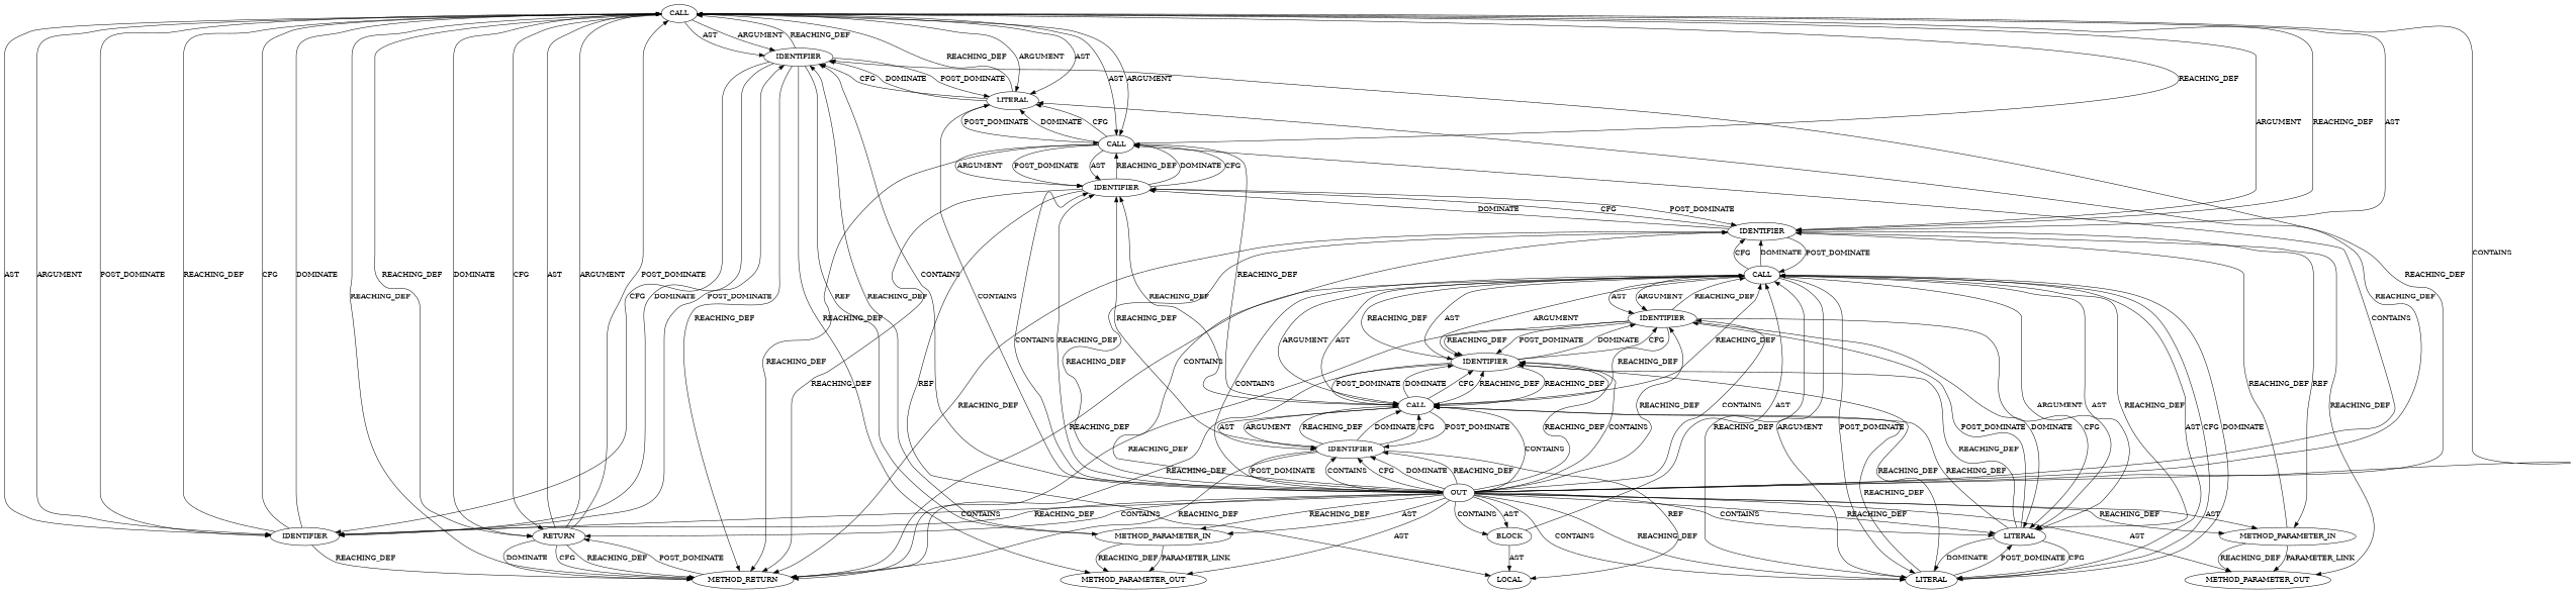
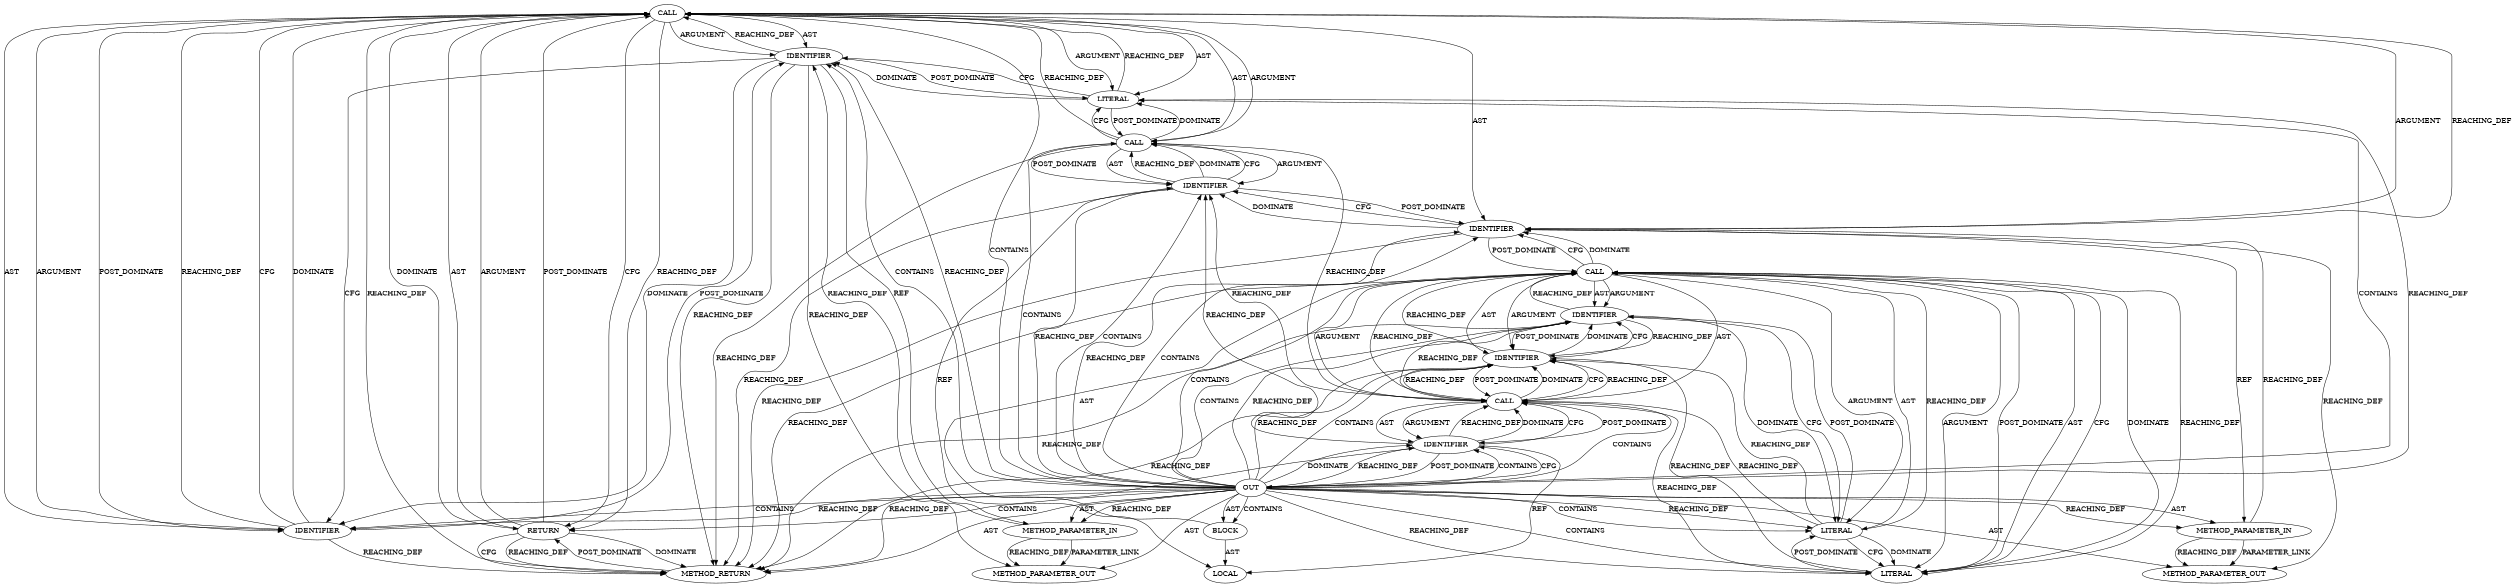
  digraph {
    node [CODE=0 COLUMN_NUMBER=1 LINE_NUMBER=678 ORDER=1 TYPE_FULL_NAME=int]
    n1 [ARGUMENT_INDEX=-1 CODE="tls_push_data(sk, &iter, 0, flags, TLS_RECORD_TYPE_DATA)" COLUMN_NUMBER=9 DISPATCH_TYPE=STATIC_DISPATCH METHOD_FULL_NAME=tls_push_data NAME=tls_push_data TYPE_FULL_NAME="<empty>" label=CALL]
    n2 [ARGUMENT_INDEX=-1 CODE="return tls_push_data(sk, &iter, 0, flags, TLS_RECORD_TYPE_DATA);" COLUMN_NUMBER=2 ORDER=3 label=RETURN TYPE_FULL_NAME=""]
    n3 [CODE=RET EVALUATION_STRATEGY=BY_VALUE LINE_NUMBER=673 ORDER=4 label=METHOD_RETURN]
    n4 [ARGUMENT_INDEX=4 CODE=flags COLUMN_NUMBER=37 NAME=flags ORDER=4 label=IDENTIFIER]
    n5 [ARGUMENT_INDEX=3 COLUMN_NUMBER=34 ORDER=3 label=LITERAL]
    n6 [ARGUMENT_INDEX=5 CODE=TLS_RECORD_TYPE_DATA COLUMN_NUMBER=44 NAME=TLS_RECORD_TYPE_DATA ORDER=5 TYPE_FULL_NAME=ANY label=IDENTIFIER]
    n7 [ARGUMENT_INDEX=2 CODE="&iter" COLUMN_NUMBER=27 DISPATCH_TYPE=STATIC_DISPATCH METHOD_FULL_NAME="<operator>.addressOf" NAME="<operator>.addressOf" ORDER=2 TYPE_FULL_NAME="<empty>" label=CALL]
    n8 [ARGUMENT_INDEX=1 CODE=sk COLUMN_NUMBER=23 NAME=sk TYPE_FULL_NAME="sock*" label=IDENTIFIER]
    n9 [CODE="int flags" COLUMN_NUMBER=60 EVALUATION_STRATEGY=BY_VALUE INDEX=2 IS_VARIADIC=false LINE_NUMBER=673 NAME=flags ORDER=2 label=METHOD_PARAMETER_OUT]
    n10 [CODE="int flags" COLUMN_NUMBER=60 EVALUATION_STRATEGY=BY_VALUE INDEX=2 IS_VARIADIC=false LINE_NUMBER=673 NAME=flags ORDER=2 label=METHOD_PARAMETER_IN]
    n11 [ARGUMENT_INDEX=1 CODE=iter COLUMN_NUMBER=28 NAME=iter TYPE_FULL_NAME=iov_iter label=IDENTIFIER]
    n12 [ARGUMENT_INDEX=-1 CODE="iov_iter_kvec(&iter, ITER_SOURCE, NULL, 0, 0)" COLUMN_NUMBER=2 DISPATCH_TYPE=STATIC_DISPATCH LINE_NUMBER=677 METHOD_FULL_NAME=iov_iter_kvec NAME=iov_iter_kvec ORDER=2 TYPE_FULL_NAME="<empty>" label=CALL]
    n13 [CODE="struct sock *sk" COLUMN_NUMBER=43 EVALUATION_STRATEGY=BY_VALUE INDEX=1 IS_VARIADIC=false LINE_NUMBER=673 NAME=sk TYPE_FULL_NAME="sock*" label=METHOD_PARAMETER_IN]
    n14 [CODE="struct sock *sk" COLUMN_NUMBER=43 EVALUATION_STRATEGY=BY_VALUE INDEX=1 IS_VARIADIC=false LINE_NUMBER=673 NAME=sk TYPE_FULL_NAME="sock*" label=METHOD_PARAMETER_OUT]
    n15 [ARGUMENT_INDEX=5 COLUMN_NUMBER=45 LINE_NUMBER=677 ORDER=5 label=LITERAL]
    n16 [ARGUMENT_INDEX=4 COLUMN_NUMBER=42 LINE_NUMBER=677 ORDER=4 label=LITERAL]
    n17 [ARGUMENT_INDEX=1 CODE="&iter" COLUMN_NUMBER=16 DISPATCH_TYPE=STATIC_DISPATCH LINE_NUMBER=677 METHOD_FULL_NAME="<operator>.addressOf" NAME="<operator>.addressOf" TYPE_FULL_NAME="<empty>" label=CALL]
    n18 [ARGUMENT_INDEX=2 CODE=ITER_SOURCE COLUMN_NUMBER=23 LINE_NUMBER=677 NAME=ITER_SOURCE ORDER=2 TYPE_FULL_NAME=ANY label=IDENTIFIER]
    n19 [ARGUMENT_INDEX=3 CODE=NULL COLUMN_NUMBER=36 LINE_NUMBER=677 NAME=NULL ORDER=3 TYPE_FULL_NAME=ANY label=IDENTIFIER]
    n20 [ARGUMENT_INDEX=1 CODE=iter COLUMN_NUMBER=17 LINE_NUMBER=677 NAME=iter TYPE_FULL_NAME=iov_iter label=IDENTIFIER]
    n21 [CODE="struct iov_iter iter" COLUMN_NUMBER=18 LINE_NUMBER=675 NAME=iter TYPE_FULL_NAME=iov_iter label=LOCAL]
    n22 [ARGUMENT_INDEX=-1 CODE="{\n	struct iov_iter iter;\n\n	iov_iter_kvec(&iter, ITER_SOURCE, NULL, 0, 0);\n	return tls_push_data(sk, &iter, 0, flags, TLS_RECORD_TYPE_DATA);\n}" LINE_NUMBER=674 ORDER=3 TYPE_FULL_NAME=void label=BLOCK]
    n23 [AST_PARENT_FULL_NAME="tls_device.c:<global>" AST_PARENT_TYPE=TYPE_DECL CODE="static int tls_device_push_pending_record(struct sock *sk, int flags)\n{\n	struct iov_iter iter;\n\n	iov_iter_kvec(&iter, ITER_SOURCE, NULL, 0, 0);\n	return tls_push_data(sk, &iter, 0, flags, TLS_RECORD_TYPE_DATA);\n}" COLUMN_NUMBER_END=1 FILENAME="tls_device.c" FULL_NAME=tls_device_push_pending_record IS_EXTERNAL=false LINE_NUMBER=673 LINE_NUMBER_END=679 NAME=tls_device_push_pending_record ORDER=30 SIGNATURE="int tls_device_push_pending_record (sock*,int)" label=OUT TYPE_FULL_NAME=""]
    n1 -> n2 [VARIABLE="tls_push_data(sk, &iter, 0, flags, TLS_RECORD_TYPE_DATA)" label=REACHING_DEF]
    n1 -> n2 [label=DOMINATE]
    n1 -> n2 [label=CFG]
    n1 -> n3 [VARIABLE="tls_push_data(sk, &iter, 0, flags, TLS_RECORD_TYPE_DATA)" label=REACHING_DEF]
    n1 -> n4 [label=AST]
    n1 -> n4 [label=ARGUMENT]
    n1 -> n5 [label=AST]
    n1 -> n5 [label=ARGUMENT]
    n1 -> n6 [label=AST]
    n1 -> n6 [label=ARGUMENT]
    n1 -> n6 [label=POST_DOMINATE]
    n1 -> n7 [label=AST]
    n1 -> n7 [label=ARGUMENT]
    n1 -> n8 [label=AST]
    n1 -> n8 [label=ARGUMENT]
    n2 -> n1 [label=AST]
    n2 -> n1 [label=ARGUMENT]
    n2 -> n1 [label=POST_DOMINATE]
    n2 -> n3 [label=DOMINATE]
    n2 -> n3 [label=CFG]
    n2 -> n3 [VARIABLE="<RET>" label=REACHING_DEF]
    n3 -> n2 [label=POST_DOMINATE]
    n4 -> n1 [VARIABLE=flags label=REACHING_DEF]
    n4 -> n3 [VARIABLE=flags label=REACHING_DEF]
    n4 -> n5 [label=POST_DOMINATE]
    n4 -> n6 [label=DOMINATE]
    n4 -> n6 [label=CFG]
    n4 -> n9 [VARIABLE=flags label=REACHING_DEF]
    n4 -> n10 [label=REF]
    n5 -> n1 [VARIABLE=0 label=REACHING_DEF]
    n5 -> n4 [label=CFG]
    n5 -> n4 [label=DOMINATE]
    n5 -> n7 [label=POST_DOMINATE]
    n6 -> n1 [VARIABLE=TLS_RECORD_TYPE_DATA label=REACHING_DEF]
    n6 -> n1 [label=CFG]
    n6 -> n1 [label=DOMINATE]
    n6 -> n3 [VARIABLE=TLS_RECORD_TYPE_DATA label=REACHING_DEF]
    n6 -> n4 [label=POST_DOMINATE]
    n7 -> n1 [VARIABLE="&iter" label=REACHING_DEF]
    n7 -> n3 [VARIABLE="&iter" label=REACHING_DEF]
    n7 -> n5 [label=DOMINATE]
    n7 -> n5 [label=CFG]
    n7 -> n11 [label=ARGUMENT]
    n7 -> n11 [label=POST_DOMINATE]
    n7 -> n11 [label=AST]
    n8 -> n1 [VARIABLE=sk label=REACHING_DEF]
    n8 -> n3 [VARIABLE=sk label=REACHING_DEF]
    n8 -> n11 [label=DOMINATE]
    n8 -> n11 [label=CFG]
    n8 -> n12 [label=POST_DOMINATE]
    n8 -> n13 [label=REF]
    n8 -> n14 [VARIABLE=sk label=REACHING_DEF]
    n10 -> n4 [VARIABLE=flags label=REACHING_DEF]
    n10 -> n9 [VARIABLE=flags label=REACHING_DEF]
    n10 -> n9 [label=PARAMETER_LINK]
    n11 -> n3 [VARIABLE=iter label=REACHING_DEF]
    n11 -> n7 [VARIABLE=iter label=REACHING_DEF]
    n11 -> n7 [label=DOMINATE]
    n11 -> n7 [label=CFG]
    n11 -> n8 [label=POST_DOMINATE]
    n11 -> n21 [label=REF]
    n12 -> n3 [VARIABLE="iov_iter_kvec(&iter, ITER_SOURCE, NULL, 0, 0)" label=REACHING_DEF]
    n12 -> n8 [label=CFG]
    n12 -> n8 [label=DOMINATE]
    n12 -> n15 [label=ARGUMENT]
    n12 -> n15 [label=POST_DOMINATE]
    n12 -> n15 [label=AST]
    n12 -> n16 [label=AST]
    n12 -> n16 [label=ARGUMENT]
    n12 -> n17 [label=AST]
    n12 -> n17 [label=ARGUMENT]
    n12 -> n18 [label=AST]
    n12 -> n18 [label=ARGUMENT]
    n12 -> n19 [label=AST]
    n12 -> n19 [label=ARGUMENT]
    n13 -> n8 [VARIABLE=sk label=REACHING_DEF]
    n13 -> n14 [label=PARAMETER_LINK]
    n13 -> n14 [VARIABLE=sk label=REACHING_DEF]
    n15 -> n12 [label=CFG]
    n15 -> n12 [label=DOMINATE]
    n15 -> n12 [VARIABLE=0 label=REACHING_DEF]
    n15 -> n16 [label=POST_DOMINATE]
    n15 -> n17 [VARIABLE=0 label=REACHING_DEF]
    n15 -> n18 [VARIABLE=0 label=REACHING_DEF]
    n16 -> n12 [VARIABLE=0 label=REACHING_DEF]
    n16 -> n15 [label=DOMINATE]
    n16 -> n15 [label=CFG]
    n16 -> n17 [VARIABLE=0 label=REACHING_DEF]
    n16 -> n18 [VARIABLE=0 label=REACHING_DEF]
    n16 -> n19 [label=POST_DOMINATE]
    n17 -> n7 [VARIABLE="&iter" label=REACHING_DEF]
    n17 -> n11 [VARIABLE="&iter" label=REACHING_DEF]
    n17 -> n12 [VARIABLE="&iter" label=REACHING_DEF]
    n17 -> n18 [label=DOMINATE]
    n17 -> n18 [label=CFG]
    n17 -> n18 [VARIABLE="&iter" label=REACHING_DEF]
    n17 -> n20 [label=POST_DOMINATE]
    n17 -> n20 [label=AST]
    n17 -> n20 [label=ARGUMENT]
    n18 -> n3 [VARIABLE=ITER_SOURCE label=REACHING_DEF]
    n18 -> n12 [VARIABLE=ITER_SOURCE label=REACHING_DEF]
    n18 -> n17 [VARIABLE=ITER_SOURCE label=REACHING_DEF]
    n18 -> n17 [label=POST_DOMINATE]
    n18 -> n19 [label=DOMINATE]
    n18 -> n19 [label=CFG]
    n19 -> n3 [VARIABLE=NULL label=REACHING_DEF]
    n19 -> n12 [VARIABLE=NULL label=REACHING_DEF]
    n19 -> n16 [label=CFG]
    n19 -> n16 [label=DOMINATE]
    n19 -> n17 [VARIABLE=NULL label=REACHING_DEF]
    n19 -> n18 [label=POST_DOMINATE]
    n19 -> n18 [VARIABLE=NULL label=REACHING_DEF]
    n20 -> n3 [VARIABLE=iter label=REACHING_DEF]
    n20 -> n11 [VARIABLE=iter label=REACHING_DEF]
    n20 -> n17 [VARIABLE=iter label=REACHING_DEF]
    n20 -> n17 [label=DOMINATE]
    n20 -> n17 [label=CFG]
    n20 -> n21 [label=REF]
    n20 -> n23 [label=POST_DOMINATE]
    n22 -> n12 [label=AST]
    n22 -> n21 [label=AST]
    n23 -> n1 [label=CONTAINS]
    n23 -> n2 [label=CONTAINS]
+   n23 -> n3 [label=AST]
    n23 -> n4 [label=CONTAINS]
    n23 -> n4 [label=REACHING_DEF]
    n23 -> n5 [label=CONTAINS]
    n23 -> n5 [label=REACHING_DEF]
    n23 -> n6 [label=CONTAINS]
    n23 -> n6 [label=REACHING_DEF]
    n23 -> n7 [label=CONTAINS]
    n23 -> n8 [label=REACHING_DEF]
    n23 -> n8 [label=CONTAINS]
    n23 -> n9 [label=AST]
    n23 -> n10 [label=REACHING_DEF]
    n23 -> n10 [label=AST]
    n23 -> n11 [label=REACHING_DEF]
    n23 -> n11 [label=CONTAINS]
    n23 -> n12 [label=CONTAINS]
    n23 -> n13 [label=REACHING_DEF]
    n23 -> n13 [label=AST]
    n23 -> n14 [label=AST]
    n23 -> n15 [label=REACHING_DEF]
    n23 -> n15 [label=CONTAINS]
    n23 -> n16 [label=REACHING_DEF]
    n23 -> n16 [label=CONTAINS]
    n23 -> n17 [label=CONTAINS]
    n23 -> n18 [label=REACHING_DEF]
    n23 -> n18 [label=CONTAINS]
    n23 -> n19 [label=CONTAINS]
    n23 -> n19 [label=REACHING_DEF]
    n23 -> n20 [label=CONTAINS]
    n23 -> n20 [label=CFG]
    n23 -> n20 [label=DOMINATE]
    n23 -> n20 [label=REACHING_DEF]
    n23 -> n22 [label=AST]
    n23 -> n22 [label=CONTAINS]
  }
